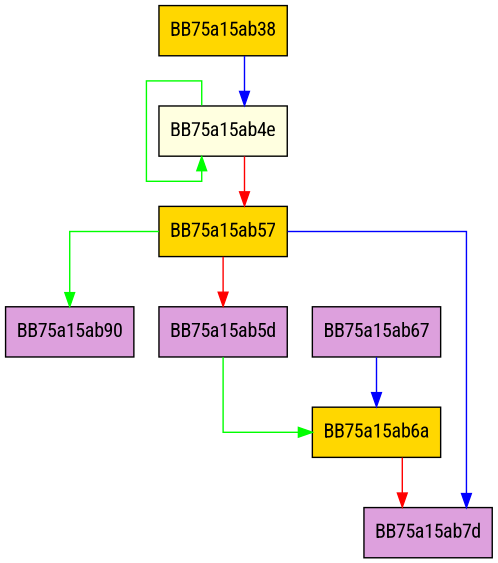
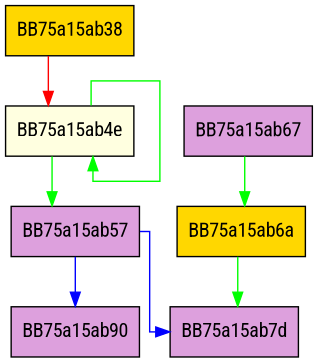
  digraph {
    fontname="Roboto Condensed"
    splines=ortho
    node [fillcolor=plum fontname="Roboto Condensed" shape=box style=filled]
    edge [color=blue fontname="Roboto Condensed"]
    BB75a15ab38 [fillcolor=gold]
    BB75a15ab4e [fillcolor=lightyellow]
-   BB75a15ab57 [fillcolor=gold]
+   BB75a15ab57
    BB75a15ab90
-   BB75a15ab5d
    BB75a15ab7d
    BB75a15ab6a [fillcolor=gold]
    BB75a15ab67
-   BB75a15ab38 -> BB75a15ab4e
+   BB75a15ab38 -> BB75a15ab4e [color=red]
    BB75a15ab4e -> BB75a15ab4e [color=green]
-   BB75a15ab4e -> BB75a15ab57 [color=red]
-   BB75a15ab57 -> BB75a15ab90 [color=green]
-   BB75a15ab57 -> BB75a15ab5d [color=red]
+   BB75a15ab4e -> BB75a15ab57 [color=green]
+   BB75a15ab57 -> BB75a15ab90
    BB75a15ab57 -> BB75a15ab7d
-   BB75a15ab5d -> BB75a15ab6a [color=green]
-   BB75a15ab6a -> BB75a15ab7d [color=red]
-   BB75a15ab67 -> BB75a15ab6a
+   BB75a15ab6a -> BB75a15ab7d [color=green]
+   BB75a15ab67 -> BB75a15ab6a [color=green]
  }
